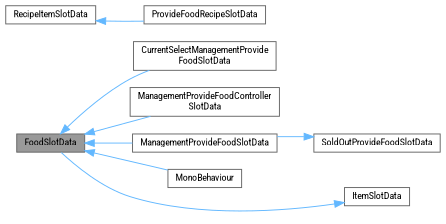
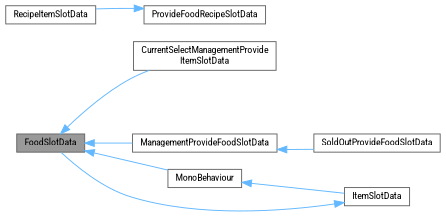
  digraph {
    fontname="Roboto Condensed"
    rankdir=LR
    node [color=gray40 fillcolor=white fontname="Roboto Condensed" fontsize=10 shape=box style=filled]
    edge [color=steelblue1 dir=back fontname="Roboto Condensed" fontsize=10 labelfontname=Helvetica labelfontsize=10 style=solid]
    n1 [fillcolor=grey60 fontcolor=black height=0.2 label=FoodSlotData width=0.4]
-   n2 [height=0.2 label="CurrentSelectManagementProvide\lFoodSlotData" width=0.4]
-   n3 [height=0.2 label="ManagementProvideFoodController\lSlotData" width=0.4]
+   n2 [height=0.2 label="CurrentSelectManagementProvide\lItemSlotData" width=0.4]
    n4 [height=0.2 label=ManagementProvideFoodSlotData width=0.4]
    n5 [height=0.2 label=MonoBehaviour width=0.4]
    n6 [height=0.2 label=SoldOutProvideFoodSlotData width=0.4]
    n7 [height=0.2 label=RecipeItemSlotData width=0.4]
    n8 [height=0.2 label=ProvideFoodRecipeSlotData width=0.4]
    n9 [height=0.2 label=ItemSlotData width=0.4]
    n1 -> n2
-   n1 -> n3
    n1 -> n4
    n1 -> n5
-   n6 -> n4
-   n7 -> n8
+   n4 -> n6
+   n5 -> n9
+   n8 -> n7
    n9 -> n1
  }
